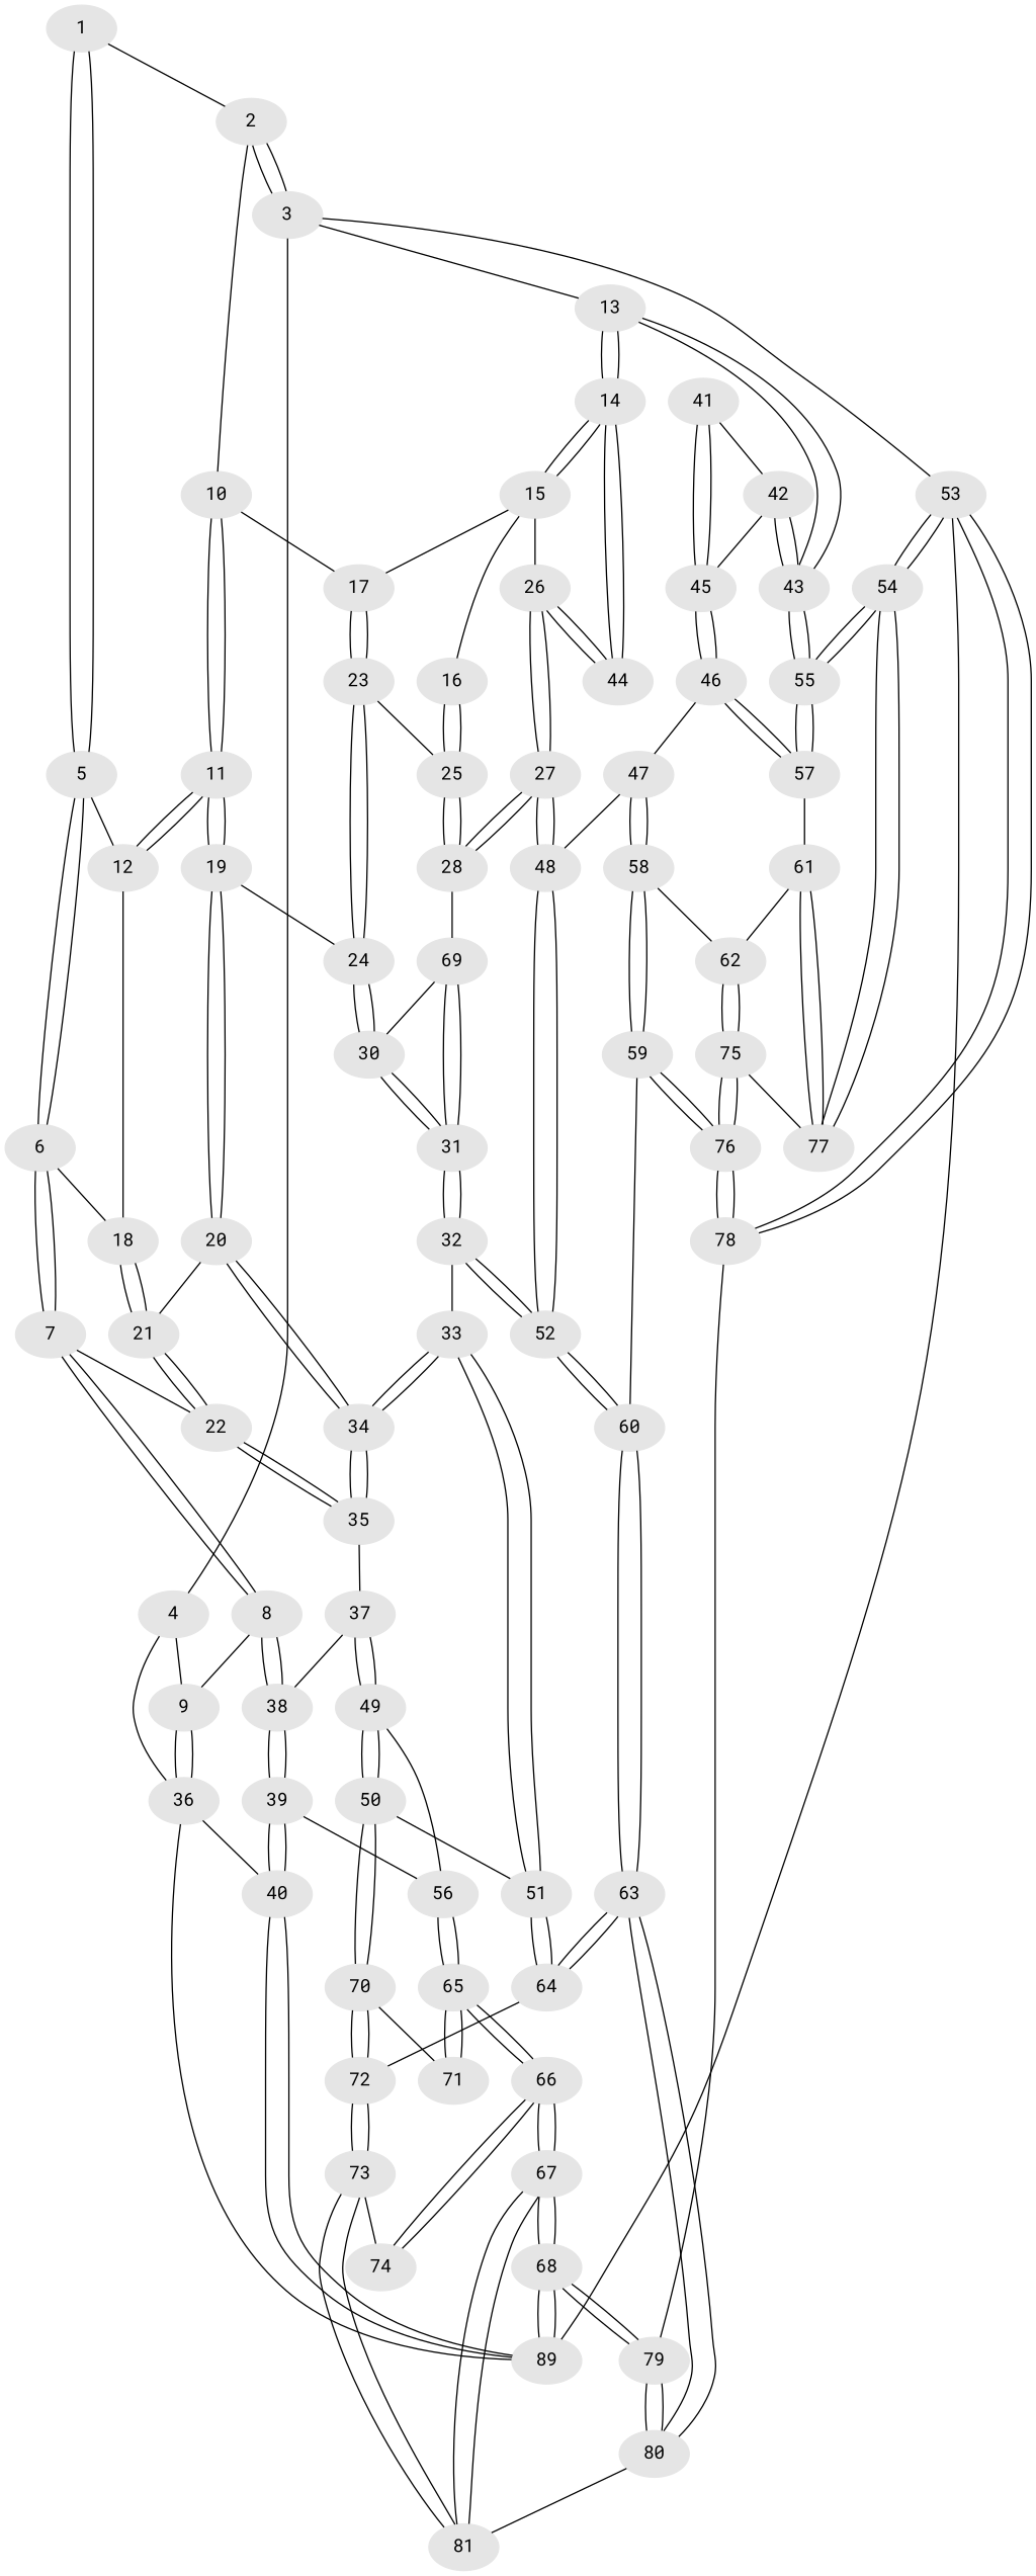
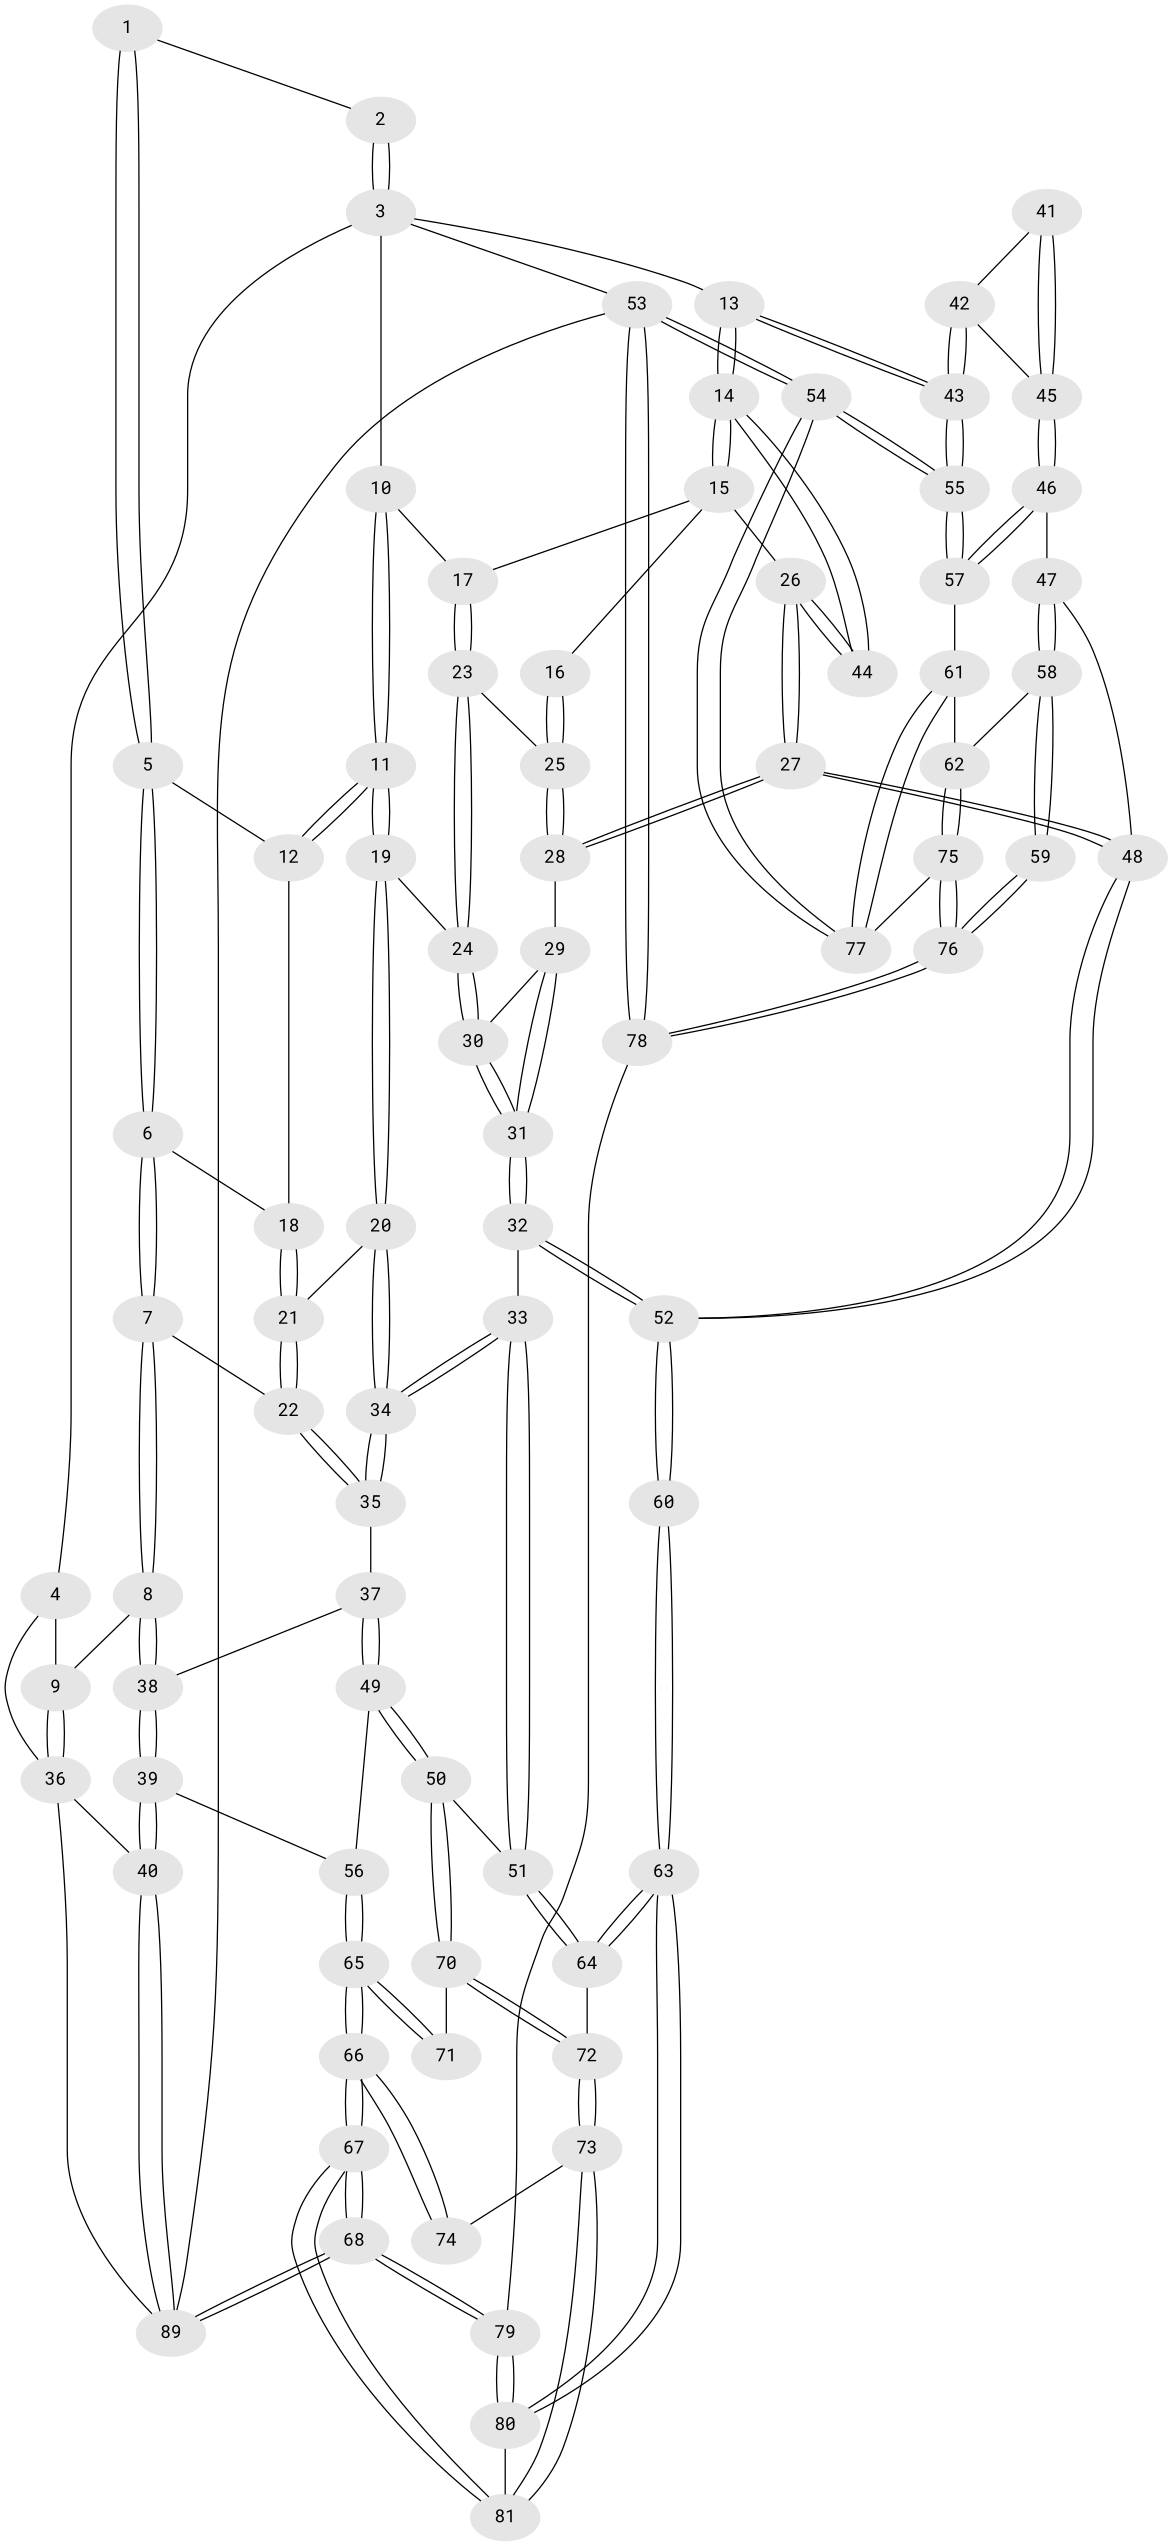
  graph {
    fontname="Roboto Mono"
    node [color=gray90 fontname="Roboto Mono" style=filled]
    edge [fontname="Roboto Mono"]
    1
    2
    5
    3
    10
    6
    12
    4
    13
    53
    11
    17
    9
    36
    14
    43
    n17 [label=89]
    54
    78
    40
    7
    18
    8
    22
    21
    38
    35
    39
    19
    23
    20
    24
    15
    44
    55
    16
    26
    25
    27
    28
    34
    30
    37
    31
-   29 [label=69]
+   29
    48
    52
    32
    33
    51
    60
    64
    49
    56
    50
    65
    41
    42
    45
    46
    57
    47
    58
    61
    59
    62
    70
    72
    71
    63
    77
    79
    66
    76
    75
    80
    81
    73
    67
    74
    68
    1 -- 2
    1 -- 5
    1 -- 5
    2 -- 3
    2 -- 3
-   2 -- 10
+   3 -- 10
    5 -- 6
    5 -- 6
    5 -- 12
    3 -- 4
    3 -- 13
    3 -- 53
    10 -- 11
    10 -- 11
    10 -- 17
    6 -- 7
    6 -- 7
    6 -- 18
    12 -- 18
    4 -- 9
    4 -- 36
    13 -- 14
    13 -- 14
    13 -- 43
    13 -- 43
    53 -- n17
    53 -- 54
    53 -- 54
    53 -- 78
    53 -- 78
    11 -- 12
    11 -- 12
    11 -- 19
    11 -- 19
    17 -- 23
    17 -- 23
    9 -- 36
    9 -- 36
    36 -- n17
    36 -- 40
    14 -- 15
    14 -- 15
    14 -- 44
    14 -- 44
    43 -- 55
    43 -- 55
    54 -- 55
    54 -- 55
    54 -- 77
    54 -- 77
    78 -- 79
    40 -- n17
    40 -- n17
    7 -- 8
    7 -- 8
    7 -- 22
    18 -- 21
    18 -- 21
    8 -- 9
    8 -- 38
    8 -- 38
    22 -- 35
    22 -- 35
    21 -- 22
    21 -- 22
    38 -- 39
    38 -- 39
    35 -- 37
    39 -- 40
    39 -- 40
    39 -- 56
    19 -- 20
    19 -- 20
    19 -- 24
    23 -- 24
    23 -- 24
    23 -- 25
    20 -- 21
    20 -- 34
    20 -- 34
    24 -- 30
    24 -- 30
    15 -- 17
    15 -- 16
    15 -- 26
    55 -- 57
    55 -- 57
    16 -- 25
    16 -- 25
    26 -- 44
    26 -- 44
    26 -- 27
    26 -- 27
    25 -- 28
    25 -- 28
    27 -- 28
    27 -- 28
    27 -- 48
    27 -- 48
    28 -- 29
    34 -- 35
    34 -- 35
    30 -- 31
    30 -- 31
    37 -- 38
    37 -- 49
    37 -- 49
    31 -- 32
    31 -- 32
    29 -- 30
    29 -- 31
    29 -- 31
    48 -- 52
    48 -- 52
    52 -- 60
    52 -- 60
    32 -- 52
    32 -- 52
    32 -- 33
    33 -- 34
    33 -- 34
    33 -- 51
    33 -- 51
    51 -- 64
    51 -- 64
    60 -- 63
    60 -- 63
    64 -- 72
    49 -- 56
    49 -- 50
    49 -- 50
    56 -- 65
    56 -- 65
    50 -- 51
    50 -- 70
    50 -- 70
    65 -- 71
    65 -- 71
    65 -- 66
    65 -- 66
    41 -- 42
    41 -- 45
    41 -- 45
    42 -- 43
    42 -- 43
    42 -- 45
    45 -- 46
    45 -- 46
    46 -- 57
    46 -- 57
    46 -- 47
    57 -- 61
    47 -- 48
    47 -- 58
    47 -- 58
    58 -- 59
    58 -- 59
    58 -- 62
    61 -- 62
    61 -- 77
    61 -- 77
-   59 -- 60
    59 -- 76
    59 -- 76
    62 -- 75
    62 -- 75
    70 -- 72
    70 -- 72
    70 -- 71
    72 -- 73
    72 -- 73
    63 -- 64
    63 -- 64
    63 -- 80
    63 -- 80
    79 -- 80
    79 -- 80
    66 -- 67
    66 -- 67
    66 -- 74
    66 -- 74
    76 -- 78
    76 -- 78
    75 -- 77
    75 -- 76
    75 -- 76
    80 -- 81
    73 -- 81
    73 -- 81
    73 -- 74
    67 -- 81
    67 -- 81
    67 -- 68
    67 -- 68
    68 -- n17
    68 -- n17
    68 -- 79
    68 -- 79
  }
